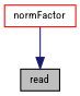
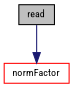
  digraph {
    rankdir=TB
    fontname="Roboto Condensed"
    node [fontname="Roboto Condensed" fontsize=10 shape=record]
    n1 [color=black fillcolor=grey75 fontcolor=black height=0.2 label=read style=filled width=0.4]
    n2 [color=red height=0.2 label=normFactor width=0.4]
-   n2 -> n1 [color=midnightblue fontname="Roboto Condensed" fontsize=10 labelfontname=FreeSans labelfontsize=10 style=solid]
+   n1 -> n2 [color=midnightblue fontname="Roboto Condensed" fontsize=10 labelfontname=FreeSans labelfontsize=10 style=solid]
  }
